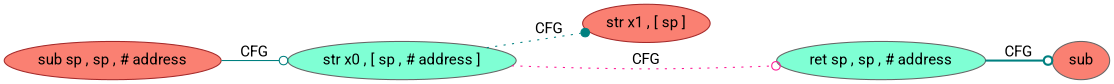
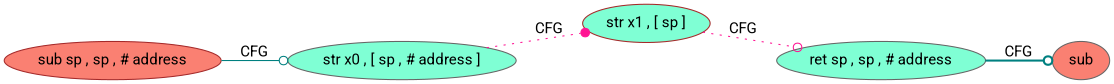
  digraph {
    fontname=Roboto
    rankdir=LR
    node [color=gray40 fillcolor=salmon fontname=Roboto style=filled]
    edge [arrowhead=odot color=teal fontname=Roboto style=dotted]
    n1 [color=brown label="sub sp , sp , # address"]
    n2 [fillcolor=aquamarine label="str x0 , [ sp , # address ]"]
-   n3 [color=brown label="str x1 , [ sp ]"]
+   n3 [color=brown fillcolor=aquamarine label="str x1 , [ sp ]"]
    n4 [fillcolor=aquamarine label="ret sp , sp , # address"]
    n5 [label=sub]
    n1 -> n2 [label=CFG style=solid]
-   n2 -> n3 [arrowhead=dot label=CFG]
-   n2 -> n4 [color=deeppink label=CFG]
+   n2 -> n3 [arrowhead=dot color=deeppink label=CFG]
+   n3 -> n4 [color=deeppink label=CFG]
    n4 -> n5 [label=CFG style=bold]
  }
